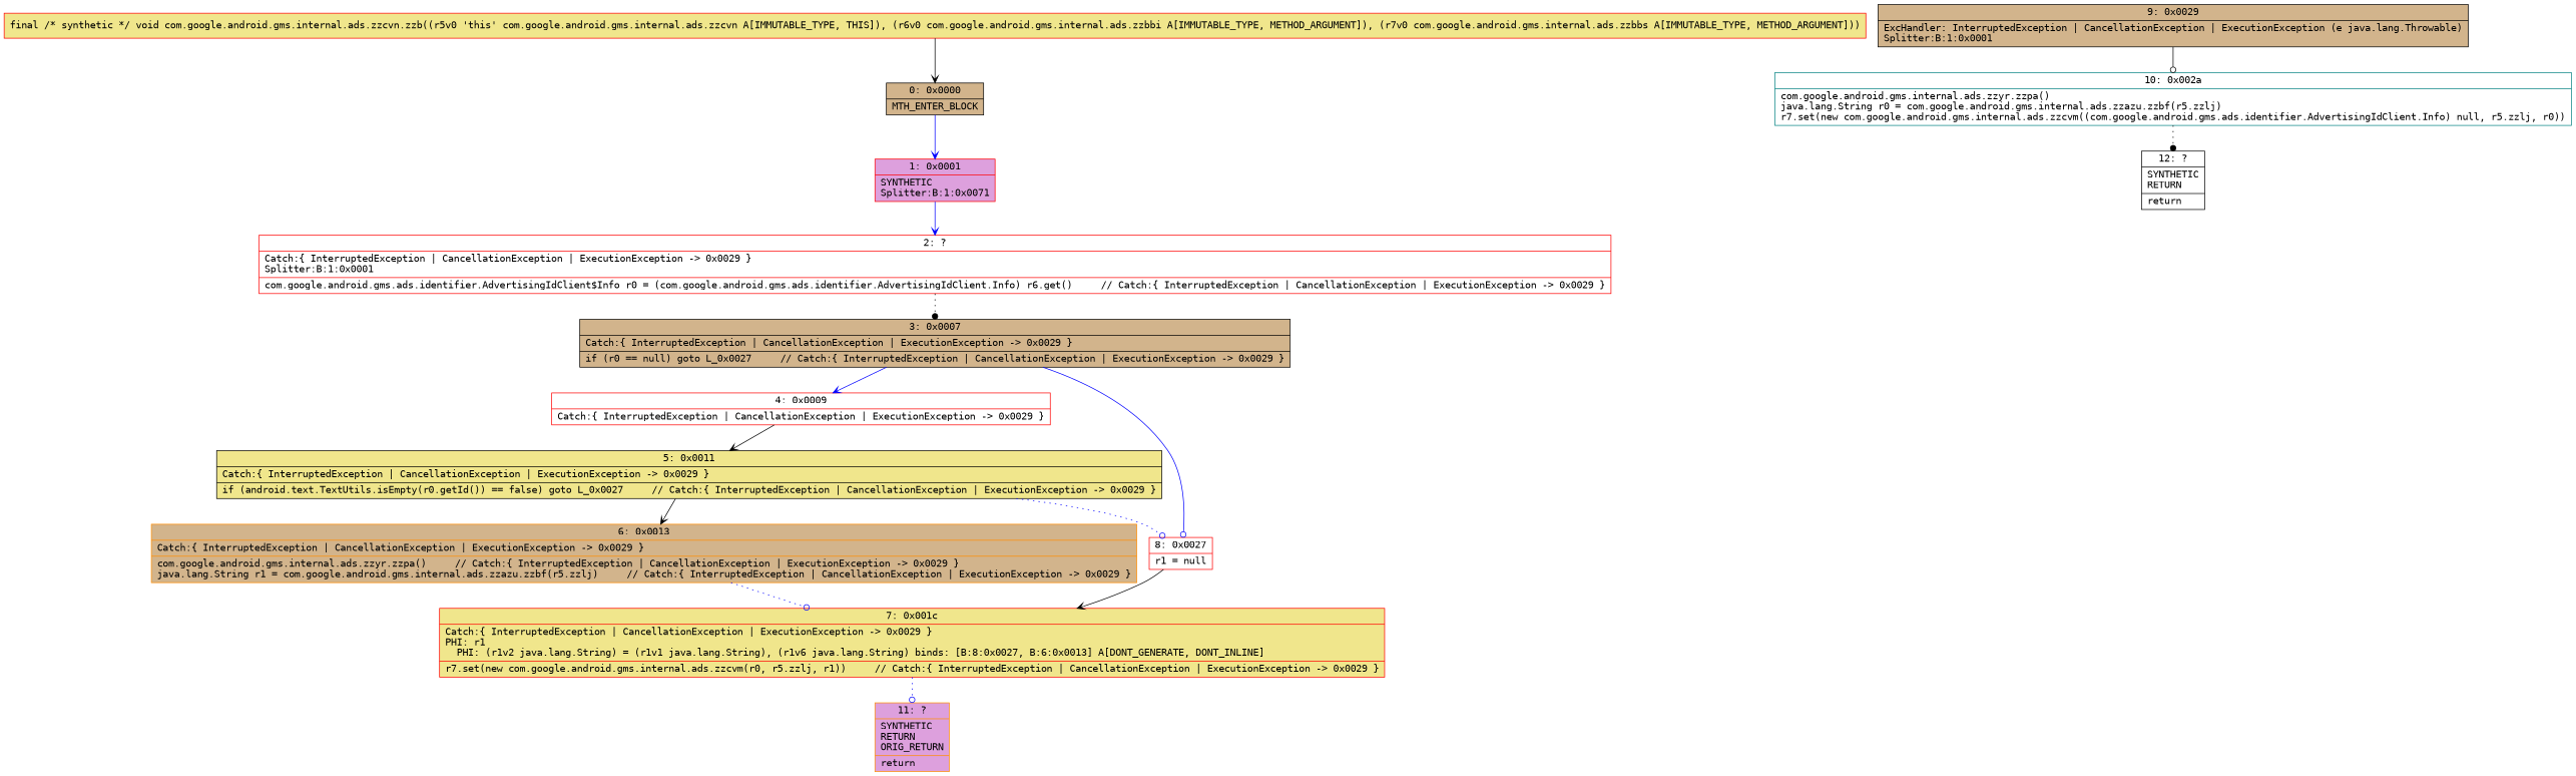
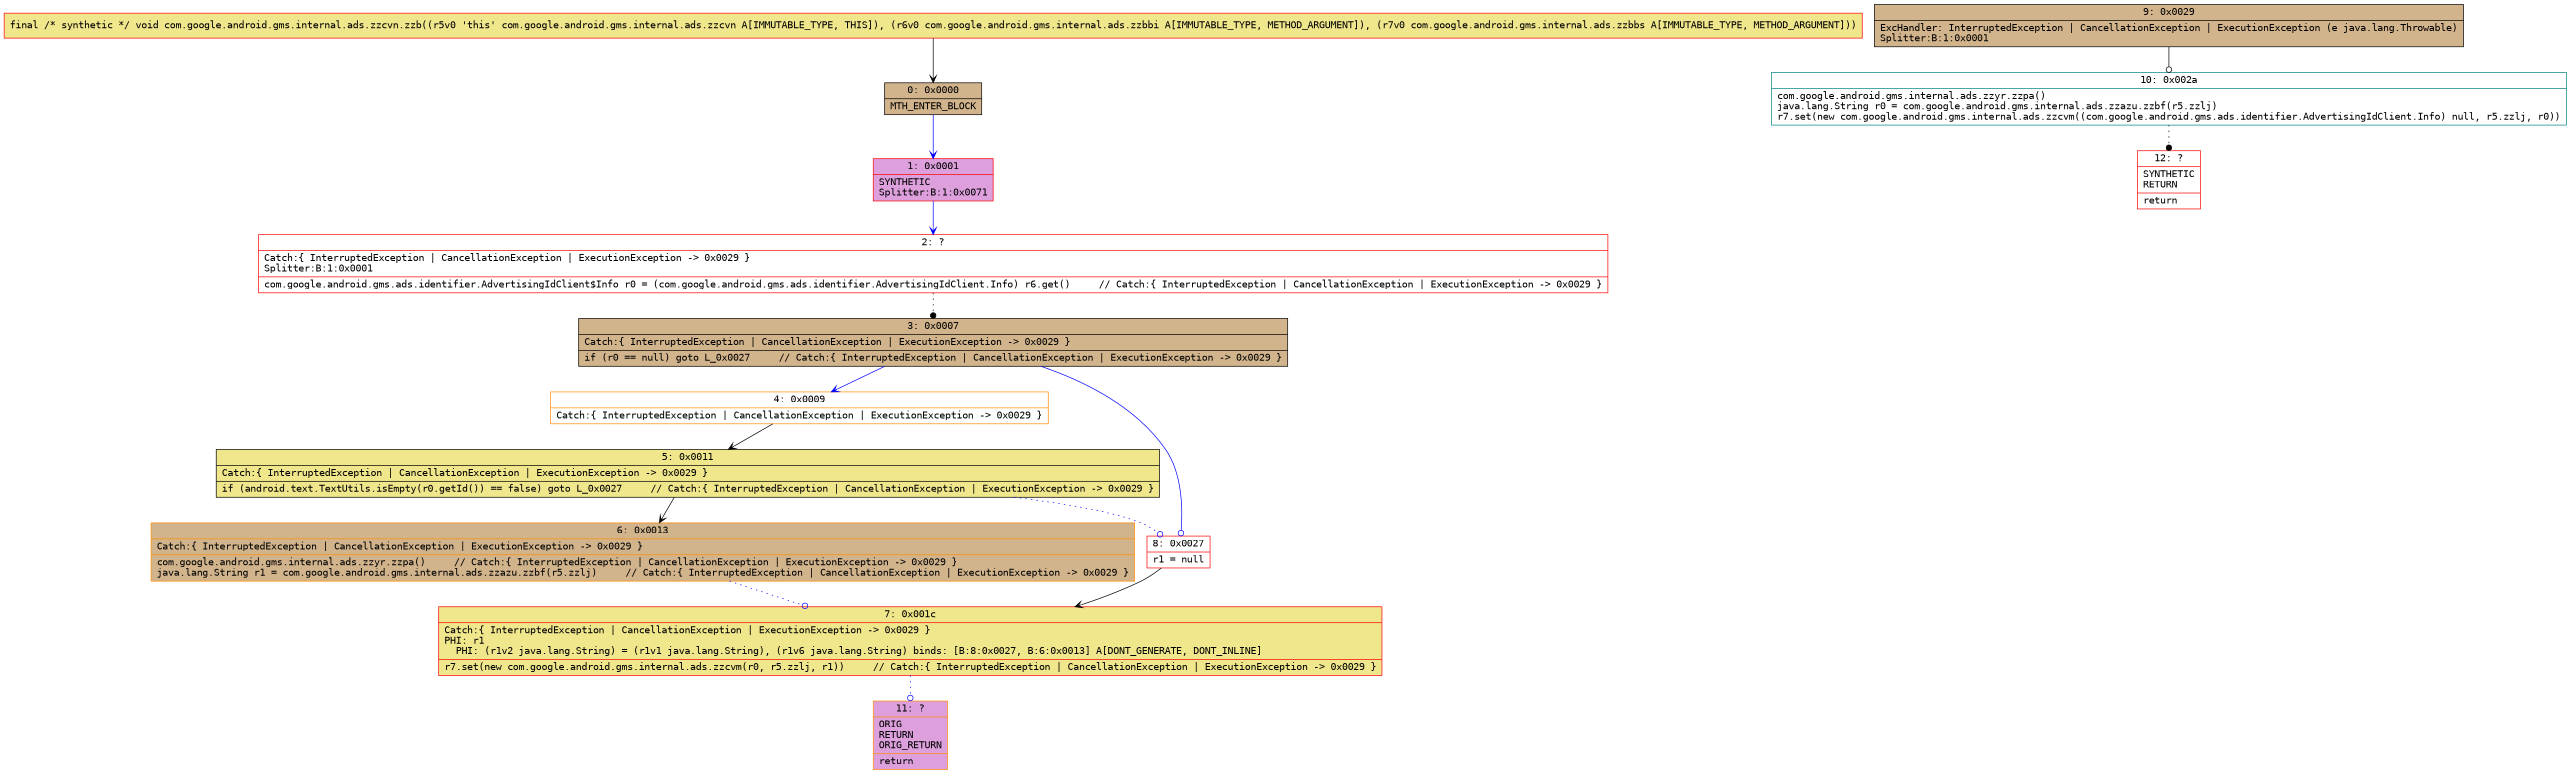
  digraph {
    fontname="DejaVu Sans Mono"
    node [color=red fillcolor=white fontname="DejaVu Sans Mono" shape=record style=filled]
    edge [arrowhead=vee color=blue fontname="DejaVu Sans Mono" style=solid]
    n1 [color=black fillcolor=tan label="{0\:\ 0x0000|MTH_ENTER_BLOCK\l}"]
    n2 [fillcolor=plum label="{1\:\ 0x0001|SYNTHETIC\lSplitter:B:1:0x0071\l}"]
    n3 [label="{2\:\ ?|Catch:\{ InterruptedException \| CancellationException \| ExecutionException \-\> 0x0029 \}\lSplitter:B:1:0x0001\l|com.google.android.gms.ads.identifier.AdvertisingIdClient$Info r0 = (com.google.android.gms.ads.identifier.AdvertisingIdClient.Info) r6.get()     \/\/ Catch:\{ InterruptedException \| CancellationException \| ExecutionException \-\> 0x0029 \}\l}"]
    n4 [color=black fillcolor=tan label="{3\:\ 0x0007|Catch:\{ InterruptedException \| CancellationException \| ExecutionException \-\> 0x0029 \}\l|if (r0 == null) goto L_0x0027     \/\/ Catch:\{ InterruptedException \| CancellationException \| ExecutionException \-\> 0x0029 \}\l}"]
    n5 [color=black fillcolor=tan label="{9\:\ 0x0029|ExcHandler: InterruptedException \| CancellationException \| ExecutionException (e java.lang.Throwable)\lSplitter:B:1:0x0001\l}"]
    n6 [color=teal label="{10\:\ 0x002a|com.google.android.gms.internal.ads.zzyr.zzpa()\ljava.lang.String r0 = com.google.android.gms.internal.ads.zzazu.zzbf(r5.zzlj)\lr7.set(new com.google.android.gms.internal.ads.zzcvm((com.google.android.gms.ads.identifier.AdvertisingIdClient.Info) null, r5.zzlj, r0))\l}"]
-   n7 [label="{4\:\ 0x0009|Catch:\{ InterruptedException \| CancellationException \| ExecutionException \-\> 0x0029 \}\l}"]
+   n7 [color=darkorange label="{4\:\ 0x0009|Catch:\{ InterruptedException \| CancellationException \| ExecutionException \-\> 0x0029 \}\l}"]
    n8 [label="{8\:\ 0x0027|r1 = null\l}"]
    n9 [color=black fillcolor=khaki label="{5\:\ 0x0011|Catch:\{ InterruptedException \| CancellationException \| ExecutionException \-\> 0x0029 \}\l|if (android.text.TextUtils.isEmpty(r0.getId()) == false) goto L_0x0027     \/\/ Catch:\{ InterruptedException \| CancellationException \| ExecutionException \-\> 0x0029 \}\l}"]
    n10 [fillcolor=khaki label="{7\:\ 0x001c|Catch:\{ InterruptedException \| CancellationException \| ExecutionException \-\> 0x0029 \}\lPHI: r1 \l  PHI: (r1v2 java.lang.String) = (r1v1 java.lang.String), (r1v6 java.lang.String) binds: [B:8:0x0027, B:6:0x0013] A[DONT_GENERATE, DONT_INLINE]\l|r7.set(new com.google.android.gms.internal.ads.zzcvm(r0, r5.zzlj, r1))     \/\/ Catch:\{ InterruptedException \| CancellationException \| ExecutionException \-\> 0x0029 \}\l}"]
    n11 [color=darkorange fillcolor=tan label="{6\:\ 0x0013|Catch:\{ InterruptedException \| CancellationException \| ExecutionException \-\> 0x0029 \}\l|com.google.android.gms.internal.ads.zzyr.zzpa()     \/\/ Catch:\{ InterruptedException \| CancellationException \| ExecutionException \-\> 0x0029 \}\ljava.lang.String r1 = com.google.android.gms.internal.ads.zzazu.zzbf(r5.zzlj)     \/\/ Catch:\{ InterruptedException \| CancellationException \| ExecutionException \-\> 0x0029 \}\l}"]
-   n12 [color=darkorange fillcolor=plum label="{11\:\ ?|SYNTHETIC\lRETURN\lORIG_RETURN\l|return\l}"]
-   n13 [color=black label="{12\:\ ?|SYNTHETIC\lRETURN\l|return\l}"]
+   n12 [color=darkorange fillcolor=plum label="{11\:\ ?|ORIG\lRETURN\lORIG_RETURN\l|return\l}"]
+   n13 [label="{12\:\ ?|SYNTHETIC\lRETURN\l|return\l}"]
    n14 [fillcolor=khaki label="{final \/* synthetic *\/ void com.google.android.gms.internal.ads.zzcvn.zzb((r5v0 'this' com.google.android.gms.internal.ads.zzcvn A[IMMUTABLE_TYPE, THIS]), (r6v0 com.google.android.gms.internal.ads.zzbbi A[IMMUTABLE_TYPE, METHOD_ARGUMENT]), (r7v0 com.google.android.gms.internal.ads.zzbbs A[IMMUTABLE_TYPE, METHOD_ARGUMENT])) }"]
    n1 -> n2
    n2 -> n3
    n3 -> n4 [arrowhead=dot color=black style=dotted]
    n4 -> n7
    n4 -> n8 [arrowhead=odot]
    n5 -> n6 [arrowhead=odot color=black]
    n6 -> n13 [arrowhead=dot color=black style=dotted]
    n7 -> n9 [color=black]
    n8 -> n10 [color=black]
    n9 -> n8 [arrowhead=odot style=dotted]
    n9 -> n11 [color=black]
    n10 -> n12 [arrowhead=odot style=dotted]
    n11 -> n10 [arrowhead=odot style=dotted]
    n14 -> n1 [color=black]
  }
